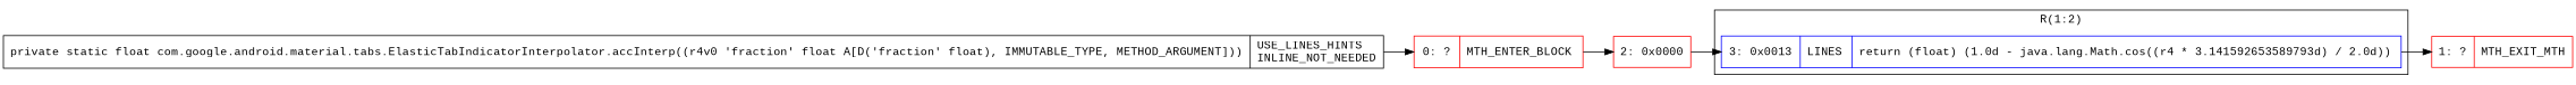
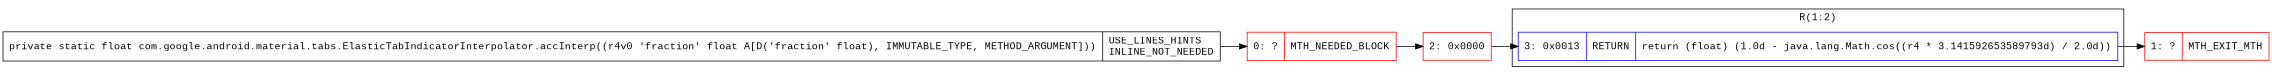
  digraph {
    fontname="Liberation Mono"
    rankdir=LR
    node [color=red fontname="Liberation Mono" shape=record]
    edge [fontname="Liberation Mono"]
-   n1 [color=blue label="{3\:\ 0x0013|LINES\l|return (float) (1.0d \- java.lang.Math.cos((r4 * 3.141592653589793d) \/ 2.0d))\l}"]
+   n1 [color=blue label="{3\:\ 0x0013|RETURN\l|return (float) (1.0d \- java.lang.Math.cos((r4 * 3.141592653589793d) \/ 2.0d))\l}"]
    n2 [label="{1\:\ ?|MTH_EXIT_MTH\l}"]
-   n3 [label="{0\:\ ?|MTH_ENTER_BLOCK\l}"]
+   n3 [label="{0\:\ ?|MTH_NEEDED_BLOCK\l}"]
    n4 [label="{2\:\ 0x0000}"]
    n5 [label="{private static float com.google.android.material.tabs.ElasticTabIndicatorInterpolator.accInterp((r4v0 'fraction' float A[D('fraction' float), IMMUTABLE_TYPE, METHOD_ARGUMENT]))  | USE_LINES_HINTS\lINLINE_NOT_NEEDED\l}" color=""]
    subgraph cluster_1 {
      label="R(1:2)"
      n1
    }
    n1 -> n2
    n3 -> n4
    n4 -> n1
    n5 -> n3
  }
